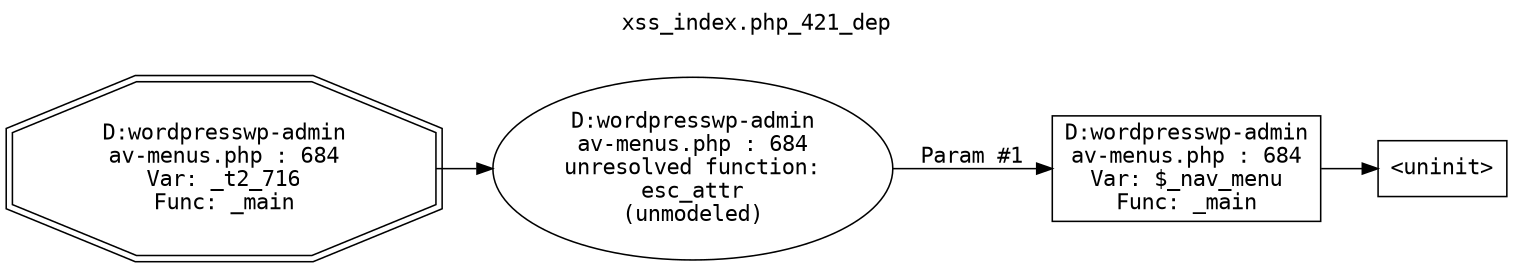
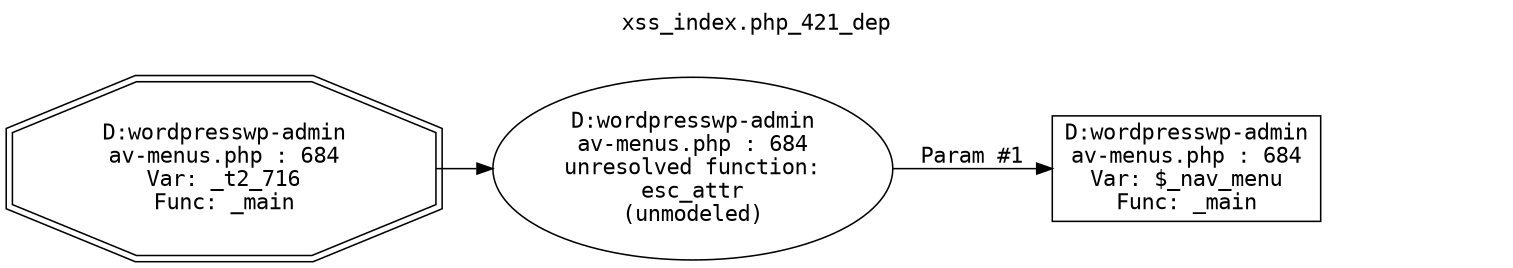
  digraph {
    label="xss_index.php_421_dep"
    labelloc=t
    rankdir=LR
    fontname="DejaVu Sans Mono"
    node [shape=box fontname="DejaVu Sans Mono"]
    edge [fontname="DejaVu Sans Mono"]
    n1 [label="D:\wordpress\wp-admin\nav-menus.php : 684\nVar: _t2_716\nFunc: _main\n" shape=doubleoctagon]
    n2 [label="D:\wordpress\wp-admin\nav-menus.php : 684\nunresolved function:\nesc_attr\n(unmodeled)\n" shape=ellipse]
    n3 [label="D:\wordpress\wp-admin\nav-menus.php : 684\nVar: $_nav_menu\nFunc: _main\n"]
-   n4 [label="<uninit>"]
    n1 -> n2
    n2 -> n3 [label="Param #1"]
-   n3 -> n4
  }
